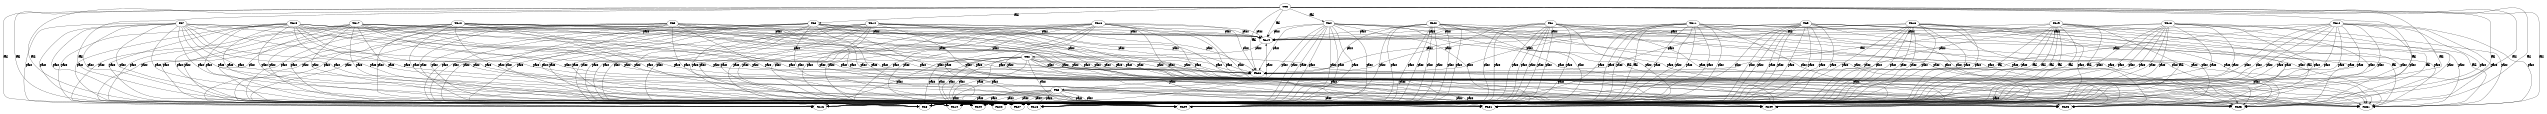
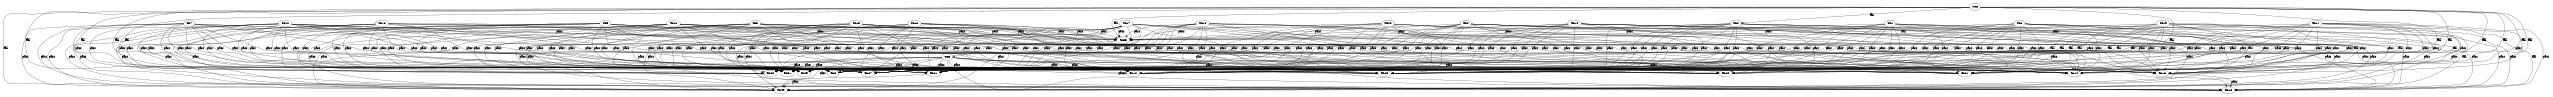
  digraph {
    TC1
    RL8
    RL10
    RL14
    RL16
    RL18
-   RL21 [label=RL22]
+   RL21
    RL23
    RL25
    RL27
    RL29
    RL31
    RL33
    n14 [label=RL40]
    RL49
    RL51
    TC3
    TC2
    TC4
    TC5
    TC6
    TC7
    TC8
    TC9
    TC10
    TC11
    TC12
    TC13
    TC14
    TC15
    TC16
    TC17
    TC18
    TC19
    TC20
    TC1 -> RL8 [label=pass]
    TC1 -> RL10 [label=pass]
    TC1 -> RL14 [label=pass]
    TC1 -> RL16 [label=pass]
    TC1 -> RL18 [label=pass]
    TC1 -> RL21 [label=pass]
    TC1 -> RL23 [label=pass]
    TC1 -> RL25 [label=pass]
    TC1 -> RL27 [label=pass]
    TC1 -> RL29 [label=pass]
    TC1 -> RL31 [label=pass]
    TC1 -> RL33 [label=pass]
    TC1 -> n14 [label=pass]
    TC1 -> RL49 [label=pass]
    TC1 -> RL51 [label=pass]
    RL33 -> TC3 [label=pass]
    TC3 -> RL8 [label=pass]
    TC3 -> RL10 [label=pass]
    TC3 -> RL14 [label=pass]
    TC3 -> RL16 [label=pass]
    TC3 -> RL18 [label=pass]
    TC3 -> RL21 [label=pass]
    TC3 -> RL23 [label=pass]
    TC3 -> RL25 [label=pass]
    TC3 -> RL27 [label=pass]
    TC3 -> RL29 [label=pass]
    TC3 -> RL31 [label=pass]
    TC3 -> n14 [label=pass]
    TC3 -> RL49 [label=pass]
    TC3 -> RL51 [label=pass]
    TC2 -> RL8 [label=pass]
    TC2 -> RL10 [label=pass]
-   RL14 -> TC2 [label=pass]
+   TC2 -> RL14 [label=pass]
    TC2 -> RL16 [label=pass]
    TC2 -> RL18 [label=pass]
    TC2 -> RL21 [label=pass]
    TC2 -> RL23 [label=pass]
    TC2 -> RL25 [label=pass]
    TC2 -> RL27 [label=pass]
    TC2 -> RL29 [label=pass]
    TC2 -> RL31 [label=pass]
    TC2 -> RL33 [label=pass]
    TC2 -> n14 [label=pass]
    TC2 -> RL49 [label=pass]
    TC2 -> RL51 [label=pass]
    TC4 -> RL8 [label=pass]
    TC4 -> RL10 [label=pass]
    TC4 -> RL14 [label=pass]
    TC4 -> RL16 [label=pass]
    TC4 -> RL18 [label=pass]
    TC4 -> RL21 [label=pass]
-   TC4 -> RL23 [label=fail]
+   TC4 -> RL23 [label=pass]
    TC4 -> RL25 [label=pass]
    TC4 -> RL27 [label=pass]
    TC4 -> RL29 [label=pass]
    TC4 -> RL31 [label=pass]
    TC4 -> RL33 [label=pass]
    TC4 -> n14 [label=pass]
    TC4 -> RL49 [label=pass]
    TC4 -> RL51 [label=pass]
    TC5 -> RL8 [label=pass]
    TC5 -> RL10 [label=pass]
    TC5 -> RL14 [label=pass]
    TC5 -> RL16 [label=pass]
    TC5 -> RL18 [label=pass]
    TC5 -> RL21 [label=pass]
    TC5 -> RL23 [label=pass]
    TC5 -> RL25 [label=pass]
    TC5 -> RL27 [label=pass]
    TC5 -> RL29 [label=pass]
    TC5 -> RL31 [label=pass]
    TC5 -> RL33 [label=pass]
    TC5 -> n14 [label=pass]
    TC5 -> RL49 [label=pass]
    TC5 -> RL51 [label=pass]
    TC6 -> RL8 [label=fail]
    TC6 -> RL10 [label=fail]
    TC6 -> RL14 [label=fail]
    TC6 -> RL16 [label=fail]
    TC6 -> RL21 [label=fail]
    TC6 -> RL23 [label=fail]
    TC6 -> RL25 [label=fail]
-   TC6 -> TC8 [label=fail]
+   TC6 -> RL27 [label=fail]
    TC6 -> RL29 [label=fail]
    TC6 -> RL31 [label=fail]
    TC6 -> RL33 [label=fail]
    TC6 -> RL49 [label=fail]
    TC6 -> RL51 [label=fail]
    TC6 -> TC4 [label=fail]
    TC7 -> RL8 [label=pass]
    TC7 -> RL10 [label=pass]
    TC7 -> RL14 [label=pass]
    TC7 -> RL16 [label=pass]
    TC7 -> RL18 [label=pass]
    TC7 -> RL21 [label=pass]
    TC7 -> RL23 [label=pass]
    TC7 -> RL25 [label=pass]
    TC7 -> RL27 [label=pass]
    TC7 -> RL29 [label=pass]
    TC7 -> RL31 [label=pass]
    TC7 -> RL33 [label=pass]
    TC7 -> n14 [label=pass]
    TC7 -> RL49 [label=pass]
    TC7 -> RL51 [label=pass]
    TC8 -> RL8 [label=pass]
    TC8 -> RL10 [label=pass]
    TC8 -> RL14 [label=pass]
    TC8 -> RL16 [label=pass]
    TC8 -> RL18 [label=pass]
    TC8 -> RL21 [label=pass]
    TC8 -> RL23 [label=pass]
    TC8 -> RL25 [label=pass]
    TC8 -> RL27 [label=pass]
    TC8 -> RL29 [label=pass]
    TC8 -> RL31 [label=pass]
    TC8 -> RL33 [label=pass]
    TC8 -> n14 [label=pass]
    TC8 -> RL49 [label=pass]
    TC8 -> RL51 [label=pass]
    TC9 -> RL8 [label=pass]
    TC9 -> RL10 [label=pass]
    TC9 -> RL14 [label=pass]
    TC9 -> RL16 [label=pass]
-   TC9 -> RL18 [label=pass]
+   RL16 -> RL18 [label=pass]
    TC9 -> RL21 [label=pass]
    TC9 -> RL23 [label=pass]
    TC9 -> RL25 [label=pass]
    TC9 -> RL27 [label=pass]
    TC9 -> RL29 [label=pass]
    TC9 -> RL31 [label=pass]
    TC9 -> RL33 [label=pass]
    TC9 -> n14 [label=pass]
    TC9 -> RL49 [label=pass]
    TC9 -> RL51 [label=pass]
    TC10 -> RL8 [label=pass]
    TC10 -> RL10 [label=pass]
    TC10 -> RL14 [label=pass]
    TC10 -> RL16 [label=pass]
    TC10 -> RL18 [label=pass]
    TC10 -> RL21 [label=pass]
    TC10 -> RL23 [label=pass]
    TC10 -> RL25 [label=pass]
    TC10 -> RL27 [label=pass]
    TC10 -> RL29 [label=pass]
    TC10 -> RL31 [label=pass]
    TC10 -> RL33 [label=pass]
    TC10 -> n14 [label=pass]
    TC10 -> RL49 [label=pass]
    TC10 -> RL51 [label=pass]
    TC11 -> RL8 [label=pass]
    TC11 -> RL10 [label=pass]
    TC11 -> RL14 [label=pass]
    TC11 -> RL16 [label=pass]
    TC11 -> RL18 [label=pass]
    TC11 -> RL21 [label=pass]
    TC11 -> RL23 [label=pass]
    TC11 -> RL25 [label=pass]
    TC11 -> RL27 [label=pass]
    TC11 -> RL29 [label=pass]
    TC11 -> RL31 [label=pass]
    TC11 -> RL33 [label=pass]
-   TC11 -> n14 [label=fail]
-   TC11 -> RL49 [label=pass]
-   TC11 -> RL51 [label=fail]
+   TC11 -> n14 [label=pass]
+   RL31 -> RL49 [label=pass]
+   TC11 -> RL51 [label=pass]
    TC12 -> RL8 [label=pass]
    TC12 -> RL10 [label=pass]
    TC12 -> RL14 [label=pass]
+   TC12 -> RL16 [label=pass]
    TC12 -> RL18 [label=pass]
    TC12 -> RL21 [label=pass]
    TC12 -> RL23 [label=pass]
    TC12 -> RL25 [label=pass]
    TC12 -> RL27 [label=pass]
    TC12 -> RL29 [label=pass]
    TC12 -> RL31 [label=pass]
    TC12 -> RL33 [label=pass]
    TC12 -> n14 [label=pass]
    TC12 -> RL49 [label=pass]
    TC12 -> RL51 [label=pass]
    TC13 -> RL8 [label=pass]
    TC13 -> RL10 [label=pass]
    TC13 -> RL14 [label=pass]
    TC13 -> RL16 [label=pass]
    TC13 -> RL18 [label=pass]
    TC13 -> RL21 [label=pass]
    TC13 -> RL23 [label=pass]
    TC13 -> RL25 [label=pass]
    TC13 -> RL27 [label=pass]
    TC13 -> RL29 [label=pass]
    TC13 -> RL31 [label=pass]
    TC13 -> RL33 [label=pass]
    TC13 -> n14 [label=pass]
    TC13 -> RL49 [label=pass]
    TC13 -> RL51 [label=pass]
    TC14 -> RL8 [label=pass]
    TC14 -> RL10 [label=pass]
    TC14 -> RL14 [label=pass]
    TC14 -> RL16 [label=pass]
    TC14 -> RL18 [label=pass]
    TC14 -> RL21 [label=pass]
    TC14 -> RL23 [label=pass]
    TC14 -> RL25 [label=pass]
    TC14 -> RL27 [label=pass]
    TC14 -> RL29 [label=pass]
    TC14 -> RL31 [label=pass]
    TC14 -> RL33 [label=pass]
    TC14 -> n14 [label=pass]
    TC14 -> RL49 [label=pass]
    TC14 -> RL51 [label=pass]
    TC15 -> RL8 [label=pass]
    TC15 -> RL10 [label=pass]
    TC15 -> RL14 [label=pass]
    TC15 -> RL16 [label=pass]
    TC15 -> RL18 [label=pass]
    TC15 -> RL21 [label=pass]
    TC15 -> RL23 [label=pass]
    TC15 -> RL25 [label=pass]
    TC15 -> RL27 [label=pass]
    TC15 -> RL29 [label=pass]
    TC15 -> RL31 [label=pass]
    TC15 -> RL33 [label=pass]
    TC15 -> n14 [label=pass]
    TC15 -> RL49 [label=pass]
    TC15 -> RL51 [label=pass]
    TC16 -> RL8 [label=pass]
    TC16 -> RL10 [label=pass]
    TC16 -> RL14 [label=pass]
    TC16 -> RL16 [label=pass]
    TC16 -> RL18 [label=pass]
    TC16 -> RL21 [label=pass]
    TC16 -> RL23 [label=pass]
    TC16 -> RL25 [label=pass]
    TC16 -> RL27 [label=pass]
    TC16 -> RL29 [label=pass]
    TC16 -> RL31 [label=pass]
    TC16 -> RL33 [label=pass]
    TC16 -> n14 [label=pass]
    TC16 -> RL49 [label=pass]
    TC16 -> RL51 [label=pass]
    TC17 -> RL8 [label=pass]
    TC17 -> RL10 [label=pass]
    TC17 -> RL14 [label=pass]
    TC17 -> RL16 [label=pass]
    TC17 -> RL18 [label=pass]
    TC17 -> RL21 [label=pass]
    TC17 -> RL23 [label=pass]
    TC17 -> RL25 [label=pass]
    TC17 -> RL27 [label=pass]
    TC17 -> RL29 [label=pass]
    TC17 -> RL31 [label=pass]
    TC17 -> RL33 [label=pass]
    TC17 -> n14 [label=pass]
    TC17 -> RL49 [label=pass]
    TC17 -> RL51 [label=pass]
    TC18 -> RL8 [label=pass]
    TC18 -> RL10 [label=pass]
    TC18 -> RL14 [label=pass]
    TC18 -> RL18 [label=pass]
    TC18 -> RL21 [label=pass]
    TC18 -> RL23 [label=pass]
    TC18 -> RL25 [label=pass]
    TC18 -> RL27 [label=pass]
    TC18 -> RL29 [label=pass]
    TC18 -> RL31 [label=pass]
    TC18 -> RL33 [label=pass]
    TC18 -> n14 [label=pass]
    TC18 -> RL49 [label=pass]
    TC18 -> RL51 [label=pass]
-   TC19 -> RL8 [label=pass]
+   TC19 -> RL8 [label=fail]
    TC19 -> RL10 [label=fail]
    TC19 -> RL14 [label=fail]
    TC19 -> RL16 [label=fail]
    TC19 -> RL18 [label=fail]
    TC19 -> RL21 [label=fail]
    TC19 -> RL23 [label=fail]
    TC19 -> RL25 [label=fail]
    TC19 -> RL27 [label=fail]
    TC19 -> RL29 [label=fail]
    TC19 -> RL31 [label=fail]
    TC19 -> RL33 [label=fail]
    TC19 -> RL49 [label=fail]
    TC19 -> RL51 [label=fail]
    TC20 -> RL8 [label=pass]
    TC20 -> RL10 [label=pass]
    TC20 -> RL14 [label=pass]
    TC20 -> RL16 [label=pass]
    TC20 -> RL18 [label=pass]
    TC20 -> RL21 [label=pass]
    TC20 -> RL23 [label=pass]
    TC20 -> RL25 [label=pass]
    TC20 -> RL27 [label=pass]
    TC20 -> RL29 [label=pass]
    TC20 -> RL31 [label=pass]
    TC20 -> RL33 [label=pass]
    TC20 -> n14 [label=pass]
    TC20 -> RL49 [label=pass]
    TC20 -> RL51 [label=pass]
  }
